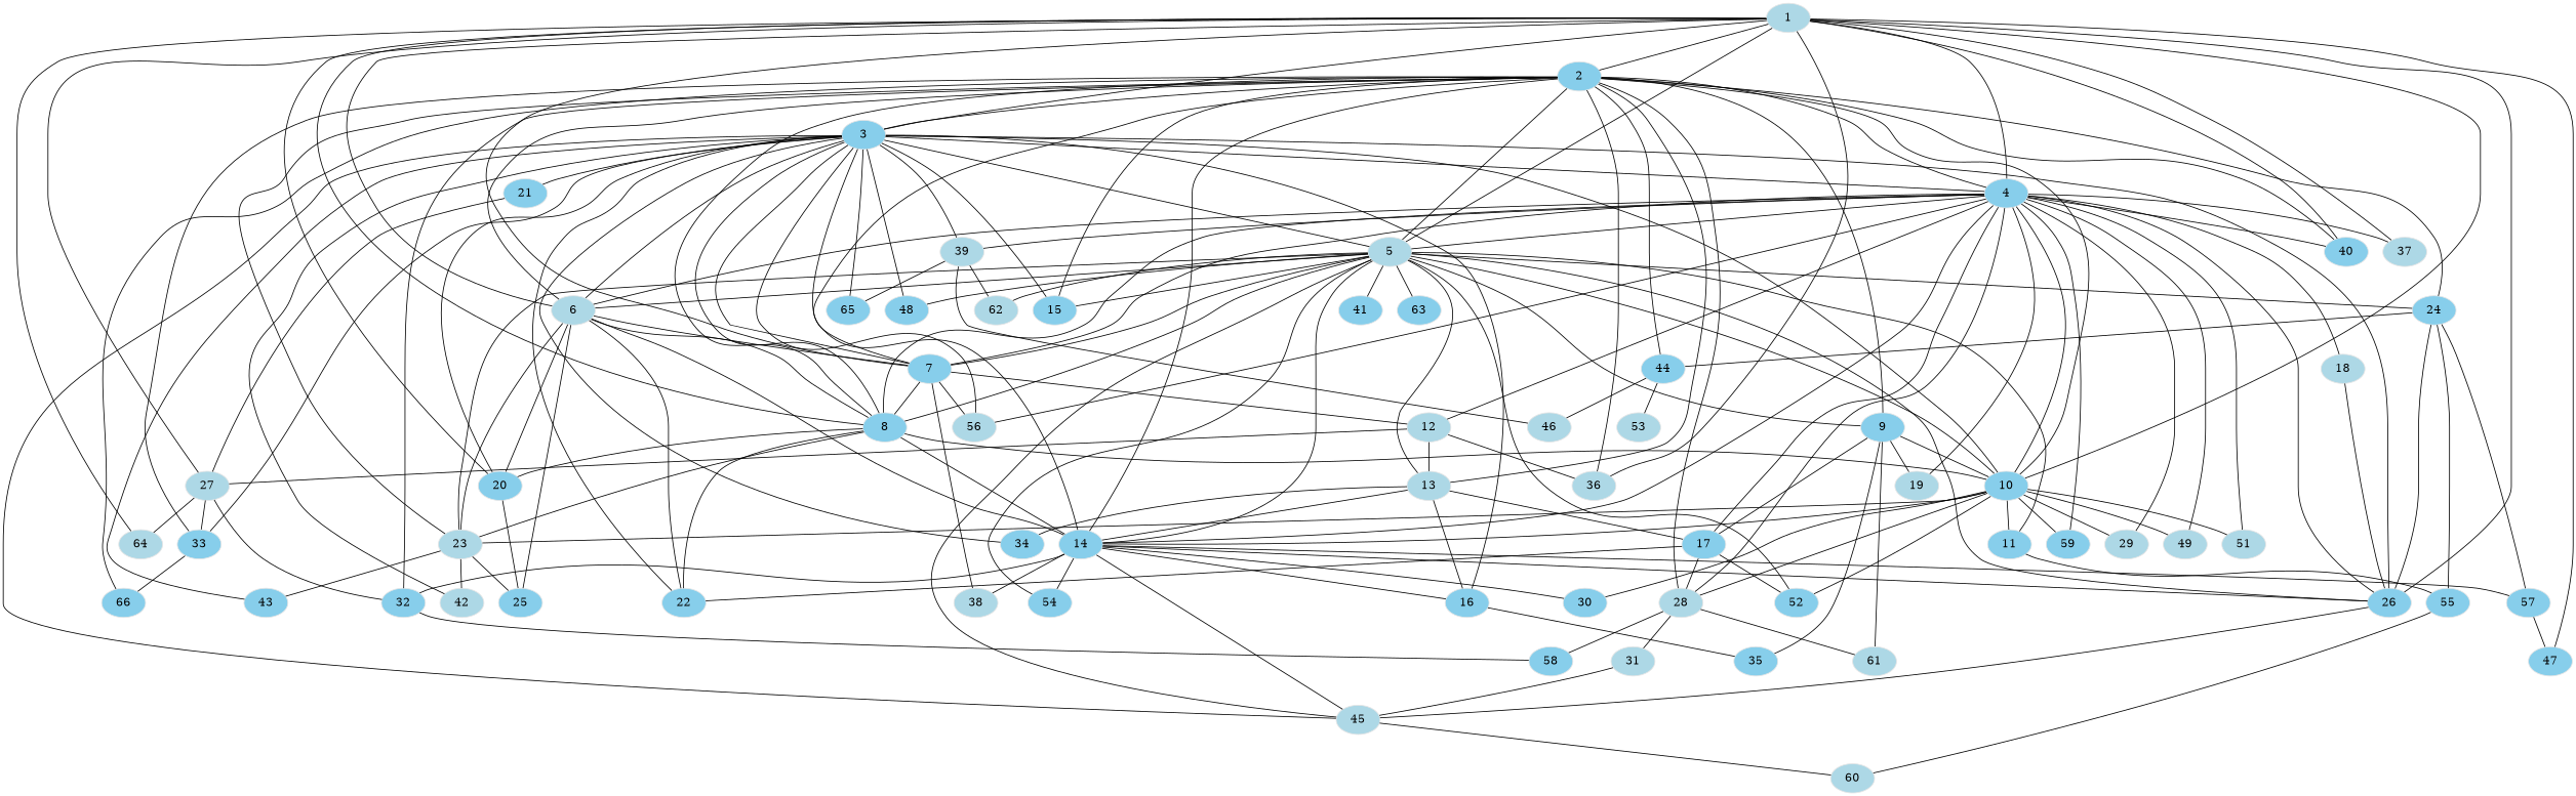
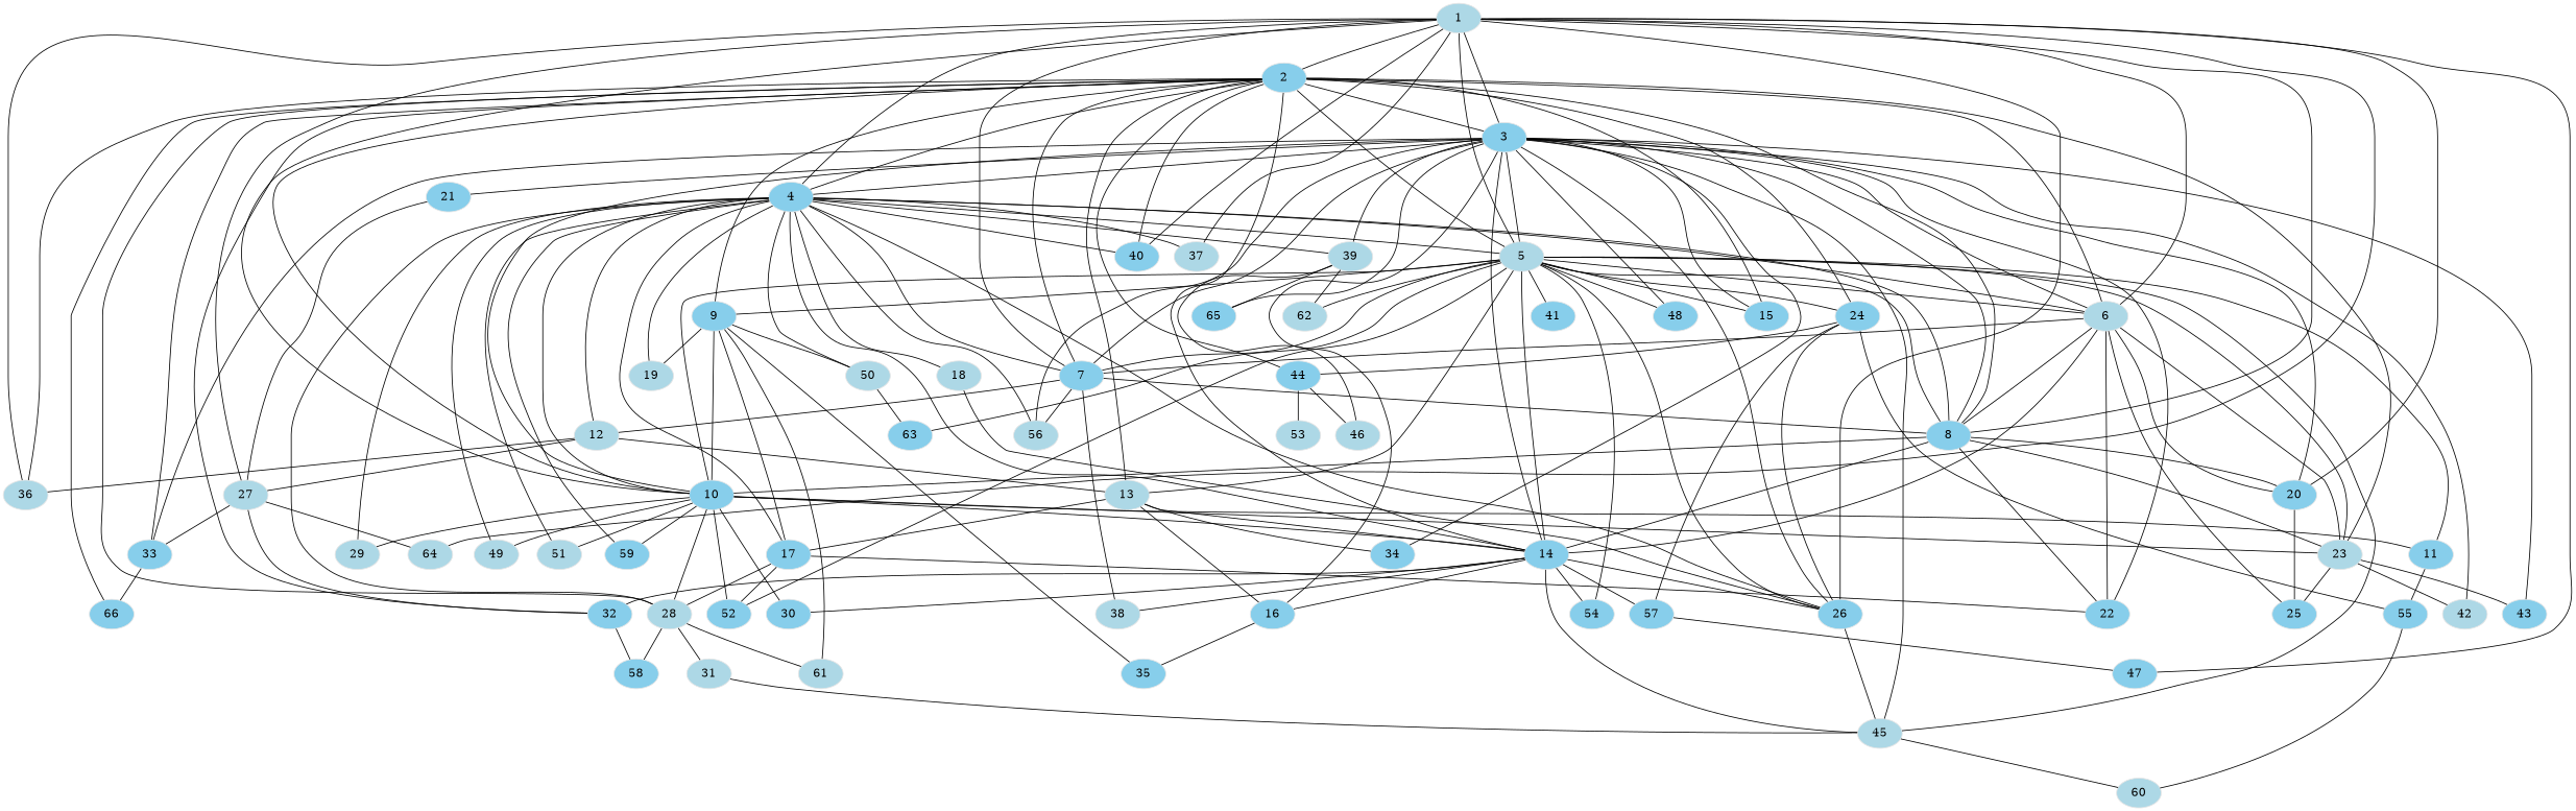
  graph {
    node [color=gray90 fillcolor=skyblue style=filled]
    edge [weight=1.0]
    1 [fillcolor=lightblue]
    2
    3
    4
    5 [fillcolor=lightblue]
    6 [fillcolor=lightblue]
    7
    8
    10
    20
    26
    27 [fillcolor=lightblue]
    36 [fillcolor=lightblue]
    37 [fillcolor=lightblue]
    40
    47
    64 [fillcolor=lightblue]
    9
    13 [fillcolor=lightblue]
    14
    15
    23 [fillcolor=lightblue]
    24
    28 [fillcolor=lightblue]
    32
    33
    44
    66
    16
    21
    22
    34
    39 [fillcolor=lightblue]
    42 [fillcolor=lightblue]
    43
    45 [fillcolor=lightblue]
    48
    56 [fillcolor=lightblue]
    65
    12 [fillcolor=lightblue]
    17
    18 [fillcolor=lightblue]
    19 [fillcolor=lightblue]
    29 [fillcolor=lightblue]
    49 [fillcolor=lightblue]
+   50 [fillcolor=lightblue]
    51 [fillcolor=lightblue]
    59
    11
    41
    52
    54
    62 [fillcolor=lightblue]
    63
    25
    38 [fillcolor=lightblue]
    30
    35
    61 [fillcolor=lightblue]
    57
    55
    31 [fillcolor=lightblue]
    58
    46 [fillcolor=lightblue]
    53 [fillcolor=lightblue]
    60 [fillcolor=lightblue]
    1 -- 2 [weight=4.0]
    1 -- 3 [weight=2.0]
    1 -- 4 [weight=3.0]
    1 -- 5 [weight=2.0]
    1 -- 6 [weight=2.0]
    1 -- 7 [weight=3.0]
    1 -- 8 [weight=3.0]
    1 -- 10 [weight=2.0]
    1 -- 20
    1 -- 26 [weight=7.0]
    1 -- 27
    1 -- 36
    1 -- 37
    1 -- 40
    1 -- 47
    1 -- 64
    2 -- 3 [weight=3.0]
    2 -- 4 [weight=2.0]
    2 -- 5 [weight=2.0]
    2 -- 6 [weight=3.0]
    2 -- 7 [weight=2.0]
    2 -- 8 [weight=2.0]
    2 -- 10
    2 -- 36
    2 -- 40
    2 -- 9
    2 -- 13
    2 -- 14
    2 -- 15
    2 -- 23
    2 -- 24
    2 -- 28 [weight=2.0]
    2 -- 32
    2 -- 33
    2 -- 44
    2 -- 66
    3 -- 4
    3 -- 5
    3 -- 6 [weight=2.0]
    3 -- 7
    3 -- 8
    3 -- 10
    3 -- 20
    3 -- 26
    3 -- 14
    3 -- 15
    3 -- 33
    3 -- 16
    3 -- 21
    3 -- 22
    3 -- 34
    3 -- 39
    3 -- 42
    3 -- 43
    3 -- 45
    3 -- 48
    3 -- 56
    3 -- 65
    4 -- 5
    4 -- 6
    4 -- 7
    4 -- 8
    4 -- 10 [weight=2.0]
    4 -- 26 [weight=2.0]
    4 -- 37
    4 -- 40
    4 -- 14 [weight=3.0]
    4 -- 28
    4 -- 39
    4 -- 56
    4 -- 12
    4 -- 17
    4 -- 18
    4 -- 19
    4 -- 29
    4 -- 49
+   4 -- 50
    4 -- 51
    4 -- 59
    5 -- 6
    5 -- 7
    5 -- 8 [weight=2.0]
    5 -- 10
    5 -- 26
    5 -- 9
    5 -- 13 [weight=2.0]
    5 -- 14 [weight=2.0]
    5 -- 15
    5 -- 23
    5 -- 24
    5 -- 45
    5 -- 48
    5 -- 11
    5 -- 41
    5 -- 52
    5 -- 54
    5 -- 62
    5 -- 63
    6 -- 7
    6 -- 8
    6 -- 20
    6 -- 14 [weight=15.0]
    6 -- 23
    6 -- 22
    6 -- 25
    7 -- 8
    7 -- 56
    7 -- 12 [weight=2.0]
    7 -- 38
    8 -- 10 [weight=14.0]
    8 -- 20
    8 -- 14 [weight=2.0]
    8 -- 23
    8 -- 22
    10 -- 14
    10 -- 23
    10 -- 28
    10 -- 29
    10 -- 49
    10 -- 51
    10 -- 59
    10 -- 11
    10 -- 52
    10 -- 30
    20 -- 25
    26 -- 45
    27 -- 64
    27 -- 32
    27 -- 33
    9 -- 10 [weight=2.0]
    9 -- 17
    9 -- 19
+   9 -- 50
    9 -- 35
    9 -- 61
    13 -- 14 [weight=2.0]
    13 -- 16
    13 -- 34
    13 -- 17 [weight=3.0]
    14 -- 26
    14 -- 32 [weight=2.0]
    14 -- 16
    14 -- 45
    14 -- 54
    14 -- 38
    14 -- 30
    14 -- 57
    23 -- 42
    23 -- 43
    23 -- 25
    24 -- 26
    24 -- 44
    24 -- 57
    24 -- 55
    28 -- 61
    28 -- 31
    28 -- 58
    32 -- 58
    33 -- 66
    44 -- 46
    44 -- 53
    16 -- 35
    21 -- 27
    39 -- 65
    39 -- 62
    39 -- 46
    45 -- 60
    12 -- 27
    12 -- 36
    12 -- 13
    17 -- 28
    17 -- 22
    17 -- 52
    18 -- 26
+   50 -- 63
    11 -- 55
    57 -- 47
    55 -- 60
    31 -- 45
  }
